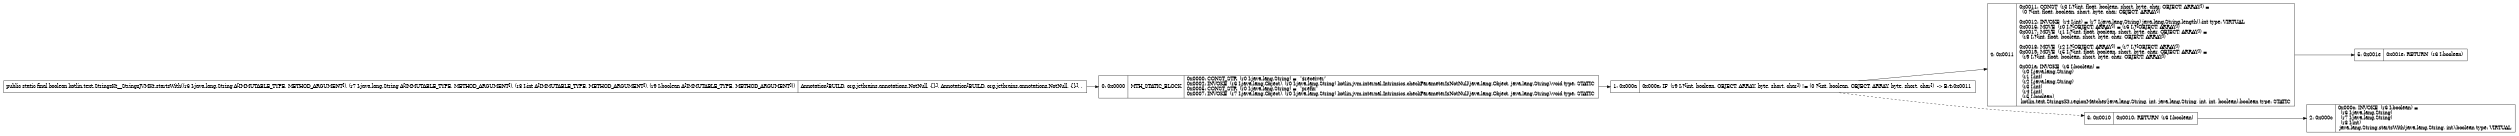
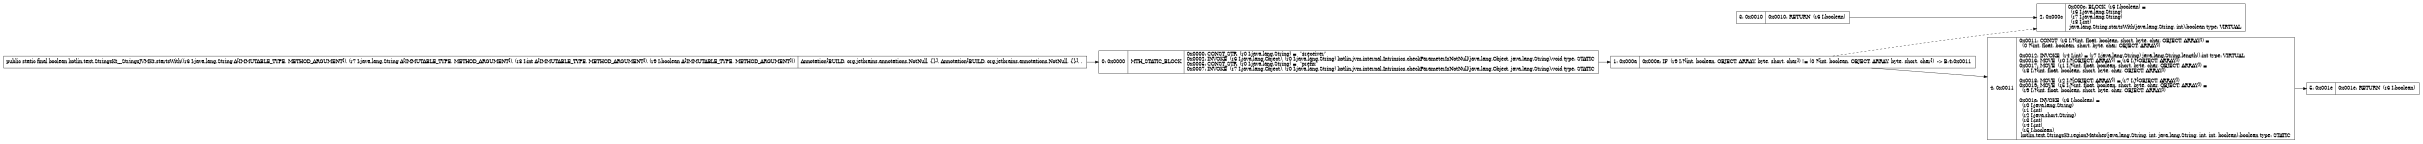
  digraph {
    rankdir=LR
    node [shape=record]
    n1 [label="{0\:\ 0x0000|MTH_STATIC_BLOCK\l|0x0000: CONST_STR  (r0 I:java.lang.String) =  \"$receiver\" \l0x0002: INVOKE  (r6 I:java.lang.Object), (r0 I:java.lang.String) kotlin.jvm.internal.Intrinsics.checkParameterIsNotNull(java.lang.Object, java.lang.String):void type: STATIC \l0x0005: CONST_STR  (r0 I:java.lang.String) =  \"prefix\" \l0x0007: INVOKE  (r7 I:java.lang.Object), (r0 I:java.lang.String) kotlin.jvm.internal.Intrinsics.checkParameterIsNotNull(java.lang.Object, java.lang.String):void type: STATIC \l}"]
    n2 [label="{1\:\ 0x000a|0x000a: IF  (r9 I:?[int, boolean, OBJECT, ARRAY, byte, short, char]) != (0 ?[int, boolean, OBJECT, ARRAY, byte, short, char])  \-\> B:4:0x0011 \l}"]
-   n3 [label="{2\:\ 0x000c|0x000c: INVOKE  (r6 I:boolean) = \l  (r6 I:java.lang.String)\l  (r7 I:java.lang.String)\l  (r8 I:int)\l java.lang.String.startsWith(java.lang.String, int):boolean type: VIRTUAL \l}"]
-   n4 [label="{4\:\ 0x0011|0x0011: CONST  (r3 I:?[int, float, boolean, short, byte, char, OBJECT, ARRAY]) = \l  (0 ?[int, float, boolean, short, byte, char, OBJECT, ARRAY])\l \l0x0012: INVOKE  (r4 I:int) = (r7 I:java.lang.String) java.lang.String.length():int type: VIRTUAL \l0x0016: MOVE  (r0 I:?[OBJECT, ARRAY]) = (r6 I:?[OBJECT, ARRAY]) \l0x0017: MOVE  (r1 I:?[int, float, boolean, short, byte, char, OBJECT, ARRAY]) = \l  (r8 I:?[int, float, boolean, short, byte, char, OBJECT, ARRAY])\l \l0x0018: MOVE  (r2 I:?[OBJECT, ARRAY]) = (r7 I:?[OBJECT, ARRAY]) \l0x0019: MOVE  (r5 I:?[int, float, boolean, short, byte, char, OBJECT, ARRAY]) = \l  (r9 I:?[int, float, boolean, short, byte, char, OBJECT, ARRAY])\l \l0x001a: INVOKE  (r6 I:boolean) = \l  (r0 I:java.lang.String)\l  (r1 I:int)\l  (r2 I:java.lang.String)\l  (r3 I:int)\l  (r4 I:int)\l  (r5 I:boolean)\l kotlin.text.StringsKt.regionMatches(java.lang.String, int, java.lang.String, int, int, boolean):boolean type: STATIC \l}"]
+   n3 [label="{2\:\ 0x000c|0x000c: BLOCK  (r6 I:boolean) = \l  (r6 I:java.lang.String)\l  (r7 I:java.lang.String)\l  (r8 I:int)\l java.lang.String.startsWith(java.lang.String, int):boolean type: VIRTUAL \l}"]
+   n4 [label="{4\:\ 0x0011|0x0011: CONST  (r3 I:?[int, float, boolean, short, byte, char, OBJECT, ARRAY]) = \l  (0 ?[int, float, boolean, short, byte, char, OBJECT, ARRAY])\l \l0x0012: INVOKE  (r4 I:int) = (r7 I:java.lang.String) java.lang.String.length():int type: VIRTUAL \l0x0016: MOVE  (r0 I:?[OBJECT, ARRAY]) = (r6 I:?[OBJECT, ARRAY]) \l0x0017: MOVE  (r1 I:?[int, float, boolean, short, byte, char, OBJECT, ARRAY]) = \l  (r8 I:?[int, float, boolean, short, byte, char, OBJECT, ARRAY])\l \l0x0018: MOVE  (r2 I:?[OBJECT, ARRAY]) = (r7 I:?[OBJECT, ARRAY]) \l0x0019: MOVE  (r5 I:?[int, float, boolean, short, byte, char, OBJECT, ARRAY]) = \l  (r9 I:?[int, float, boolean, short, byte, char, OBJECT, ARRAY])\l \l0x001a: INVOKE  (r6 I:boolean) = \l  (r0 I:java.lang.String)\l  (r1 I:int)\l  (r2 I:java.short.String)\l  (r3 I:int)\l  (r4 I:int)\l  (r5 I:boolean)\l kotlin.text.StringsKt.regionMatches(java.lang.String, int, java.lang.String, int, int, boolean):boolean type: STATIC \l}"]
    n5 [label="{5\:\ 0x001e|0x001e: RETURN  (r6 I:boolean) \l}"]
    n6 [label="{3\:\ 0x0010|0x0010: RETURN  (r6 I:boolean) \l}"]
    n7 [label="{public static final boolean kotlin.text.StringsKt__StringsJVMKt.startsWith((r6 I:java.lang.String A[IMMUTABLE_TYPE, METHOD_ARGUMENT]), (r7 I:java.lang.String A[IMMUTABLE_TYPE, METHOD_ARGUMENT]), (r8 I:int A[IMMUTABLE_TYPE, METHOD_ARGUMENT]), (r9 I:boolean A[IMMUTABLE_TYPE, METHOD_ARGUMENT]))  | Annotation[BUILD, org.jetbrains.annotations.NotNull, \{\}], Annotation[BUILD, org.jetbrains.annotations.NotNull, \{\}], , \l}"]
    n1 -> n2
-   n2 -> n6 [style=dashed]
+   n2 -> n3 [style=dashed]
    n2 -> n4
    n4 -> n5
    n6 -> n3
    n7 -> n1
  }
